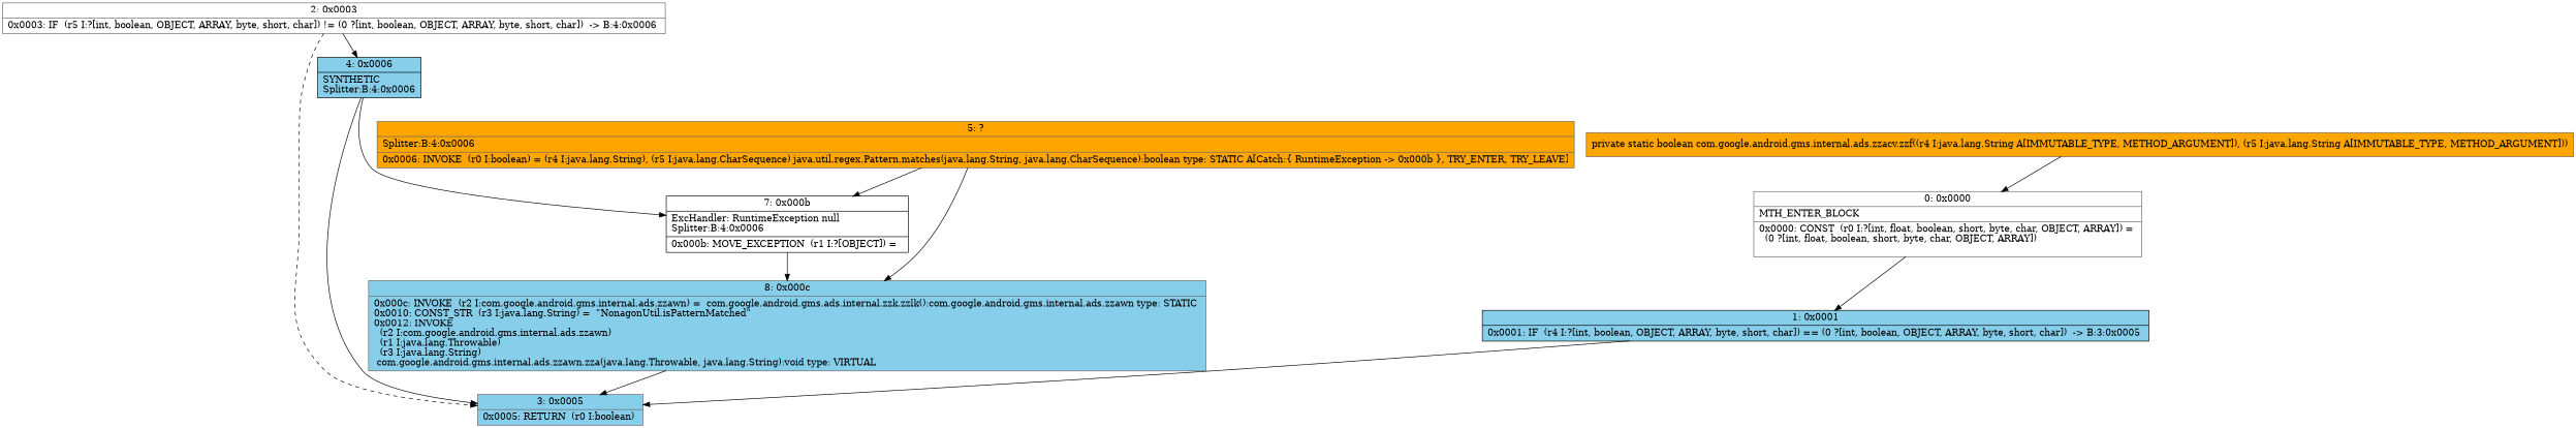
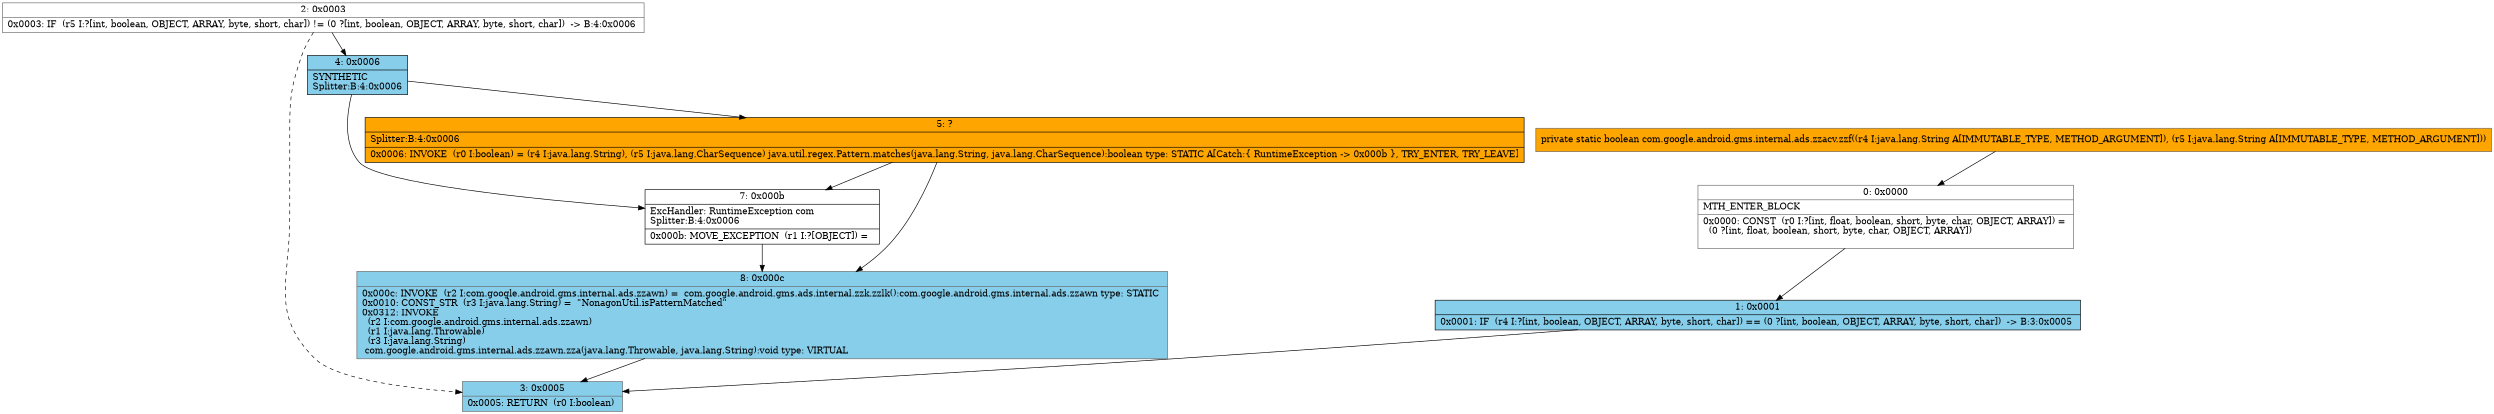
  digraph {
    fontname="DejaVu Serif"
    node [color=gray40 fillcolor=skyblue fontname="DejaVu Serif" shape=record style=filled]
    edge [fontname="DejaVu Serif"]
    n1 [fillcolor=white label="{0\:\ 0x0000|MTH_ENTER_BLOCK\l|0x0000: CONST  (r0 I:?[int, float, boolean, short, byte, char, OBJECT, ARRAY]) = \l  (0 ?[int, float, boolean, short, byte, char, OBJECT, ARRAY])\l \l}"]
    n2 [color=black label="{1\:\ 0x0001|0x0001: IF  (r4 I:?[int, boolean, OBJECT, ARRAY, byte, short, char]) == (0 ?[int, boolean, OBJECT, ARRAY, byte, short, char])  \-\> B:3:0x0005 \l}"]
    n3 [label="{3\:\ 0x0005|0x0005: RETURN  (r0 I:boolean) \l}"]
    n4 [fillcolor=white label="{2\:\ 0x0003|0x0003: IF  (r5 I:?[int, boolean, OBJECT, ARRAY, byte, short, char]) != (0 ?[int, boolean, OBJECT, ARRAY, byte, short, char])  \-\> B:4:0x0006 \l}"]
    n5 [color=black label="{4\:\ 0x0006|SYNTHETIC\lSplitter:B:4:0x0006\l}"]
-   n6 [fillcolor=orange label="{5\:\ ?|Splitter:B:4:0x0006\l|0x0006: INVOKE  (r0 I:boolean) = (r4 I:java.lang.String), (r5 I:java.lang.CharSequence) java.util.regex.Pattern.matches(java.lang.String, java.lang.CharSequence):boolean type: STATIC A[Catch:\{ RuntimeException \-\> 0x000b \}, TRY_ENTER, TRY_LEAVE]\l}"]
-   n7 [color=black fillcolor=white label="{7\:\ 0x000b|ExcHandler: RuntimeException null\lSplitter:B:4:0x0006\l|0x000b: MOVE_EXCEPTION  (r1 I:?[OBJECT]) =  \l}"]
-   n8 [label="{8\:\ 0x000c|0x000c: INVOKE  (r2 I:com.google.android.gms.internal.ads.zzawn) =  com.google.android.gms.ads.internal.zzk.zzlk():com.google.android.gms.internal.ads.zzawn type: STATIC \l0x0010: CONST_STR  (r3 I:java.lang.String) =  \"NonagonUtil.isPatternMatched\" \l0x0012: INVOKE  \l  (r2 I:com.google.android.gms.internal.ads.zzawn)\l  (r1 I:java.lang.Throwable)\l  (r3 I:java.lang.String)\l com.google.android.gms.internal.ads.zzawn.zza(java.lang.Throwable, java.lang.String):void type: VIRTUAL \l}"]
+   n6 [color=black fillcolor=orange label="{5\:\ ?|Splitter:B:4:0x0006\l|0x0006: INVOKE  (r0 I:boolean) = (r4 I:java.lang.String), (r5 I:java.lang.CharSequence) java.util.regex.Pattern.matches(java.lang.String, java.lang.CharSequence):boolean type: STATIC A[Catch:\{ RuntimeException \-\> 0x000b \}, TRY_ENTER, TRY_LEAVE]\l}"]
+   n7 [color=black fillcolor=white label="{7\:\ 0x000b|ExcHandler: RuntimeException com\lSplitter:B:4:0x0006\l|0x000b: MOVE_EXCEPTION  (r1 I:?[OBJECT]) =  \l}"]
+   n8 [label="{8\:\ 0x000c|0x000c: INVOKE  (r2 I:com.google.android.gms.internal.ads.zzawn) =  com.google.android.gms.ads.internal.zzk.zzlk():com.google.android.gms.internal.ads.zzawn type: STATIC \l0x0010: CONST_STR  (r3 I:java.lang.String) =  \"NonagonUtil.isPatternMatched\" \l0x0312: INVOKE  \l  (r2 I:com.google.android.gms.internal.ads.zzawn)\l  (r1 I:java.lang.Throwable)\l  (r3 I:java.lang.String)\l com.google.android.gms.internal.ads.zzawn.zza(java.lang.Throwable, java.lang.String):void type: VIRTUAL \l}"]
    n9 [fillcolor=orange label="{private static boolean com.google.android.gms.internal.ads.zzacv.zzf((r4 I:java.lang.String A[IMMUTABLE_TYPE, METHOD_ARGUMENT]), (r5 I:java.lang.String A[IMMUTABLE_TYPE, METHOD_ARGUMENT])) }"]
    n1 -> n2
    n2 -> n3
    n4 -> n3 [style=dashed]
    n4 -> n5
-   n5 -> n3
+   n5 -> n6
    n5 -> n7
    n6 -> n7
    n6 -> n8
    n7 -> n8
    n8 -> n3
    n9 -> n1
  }
